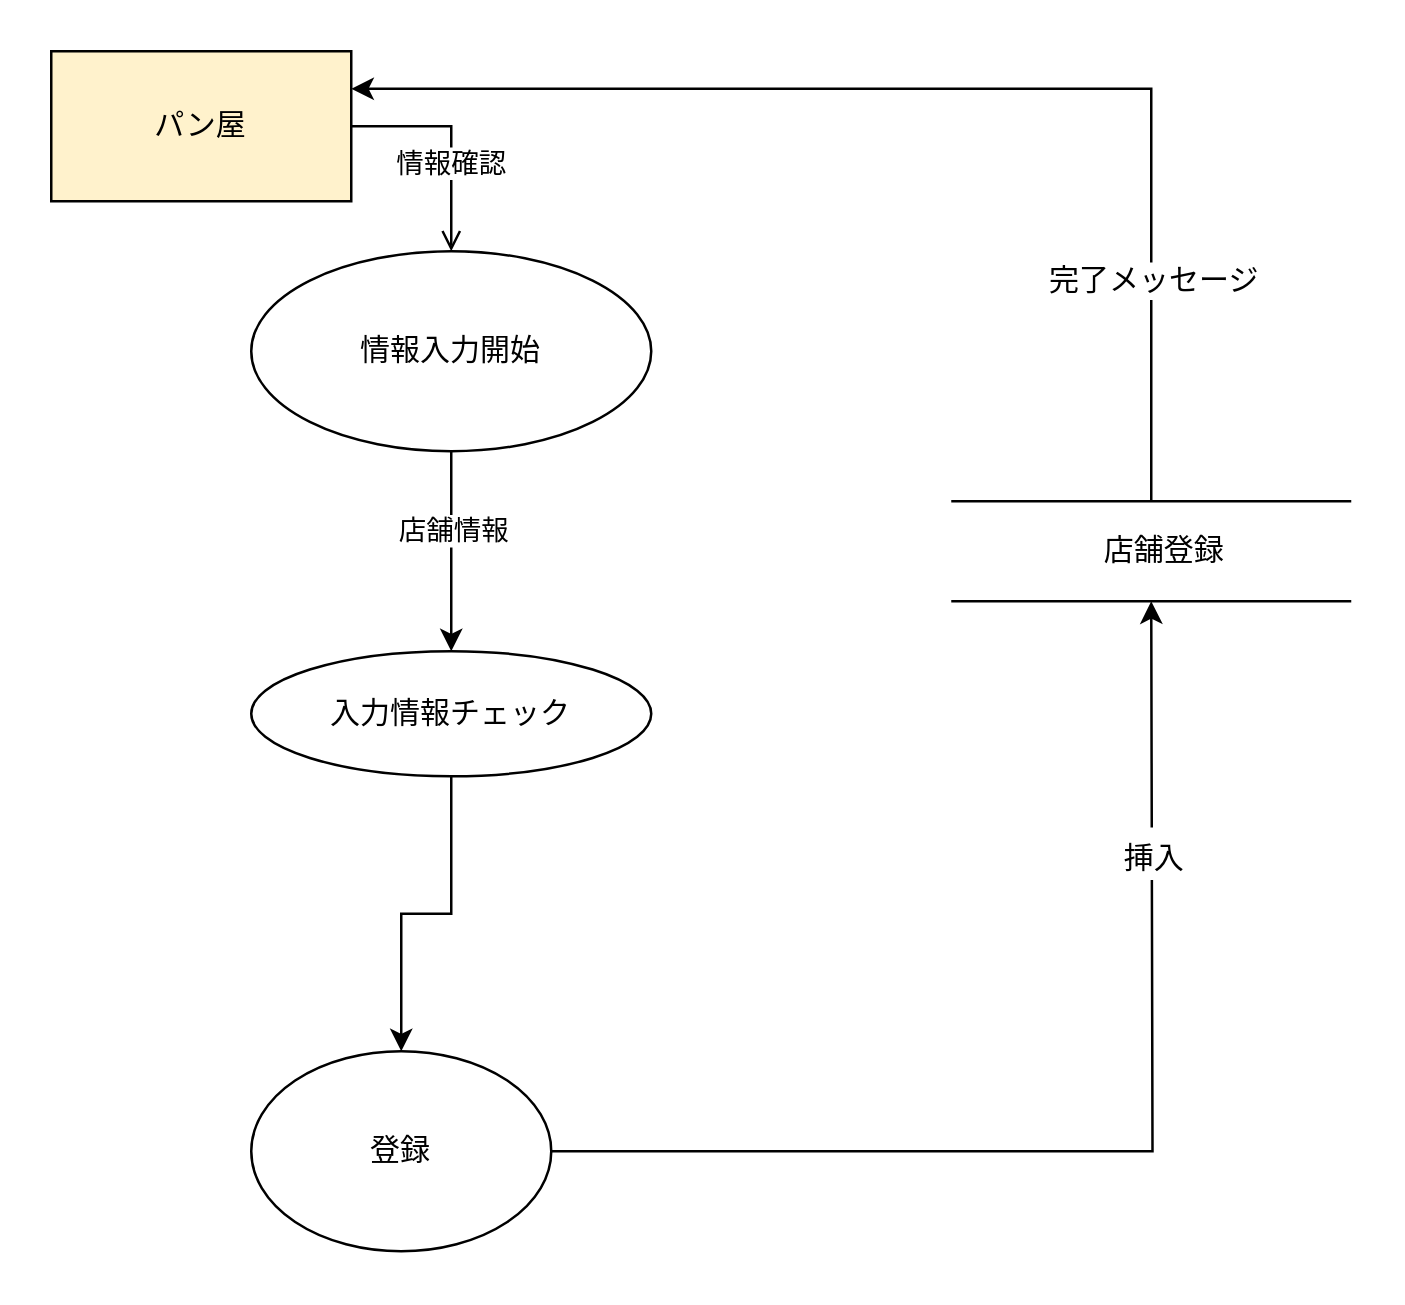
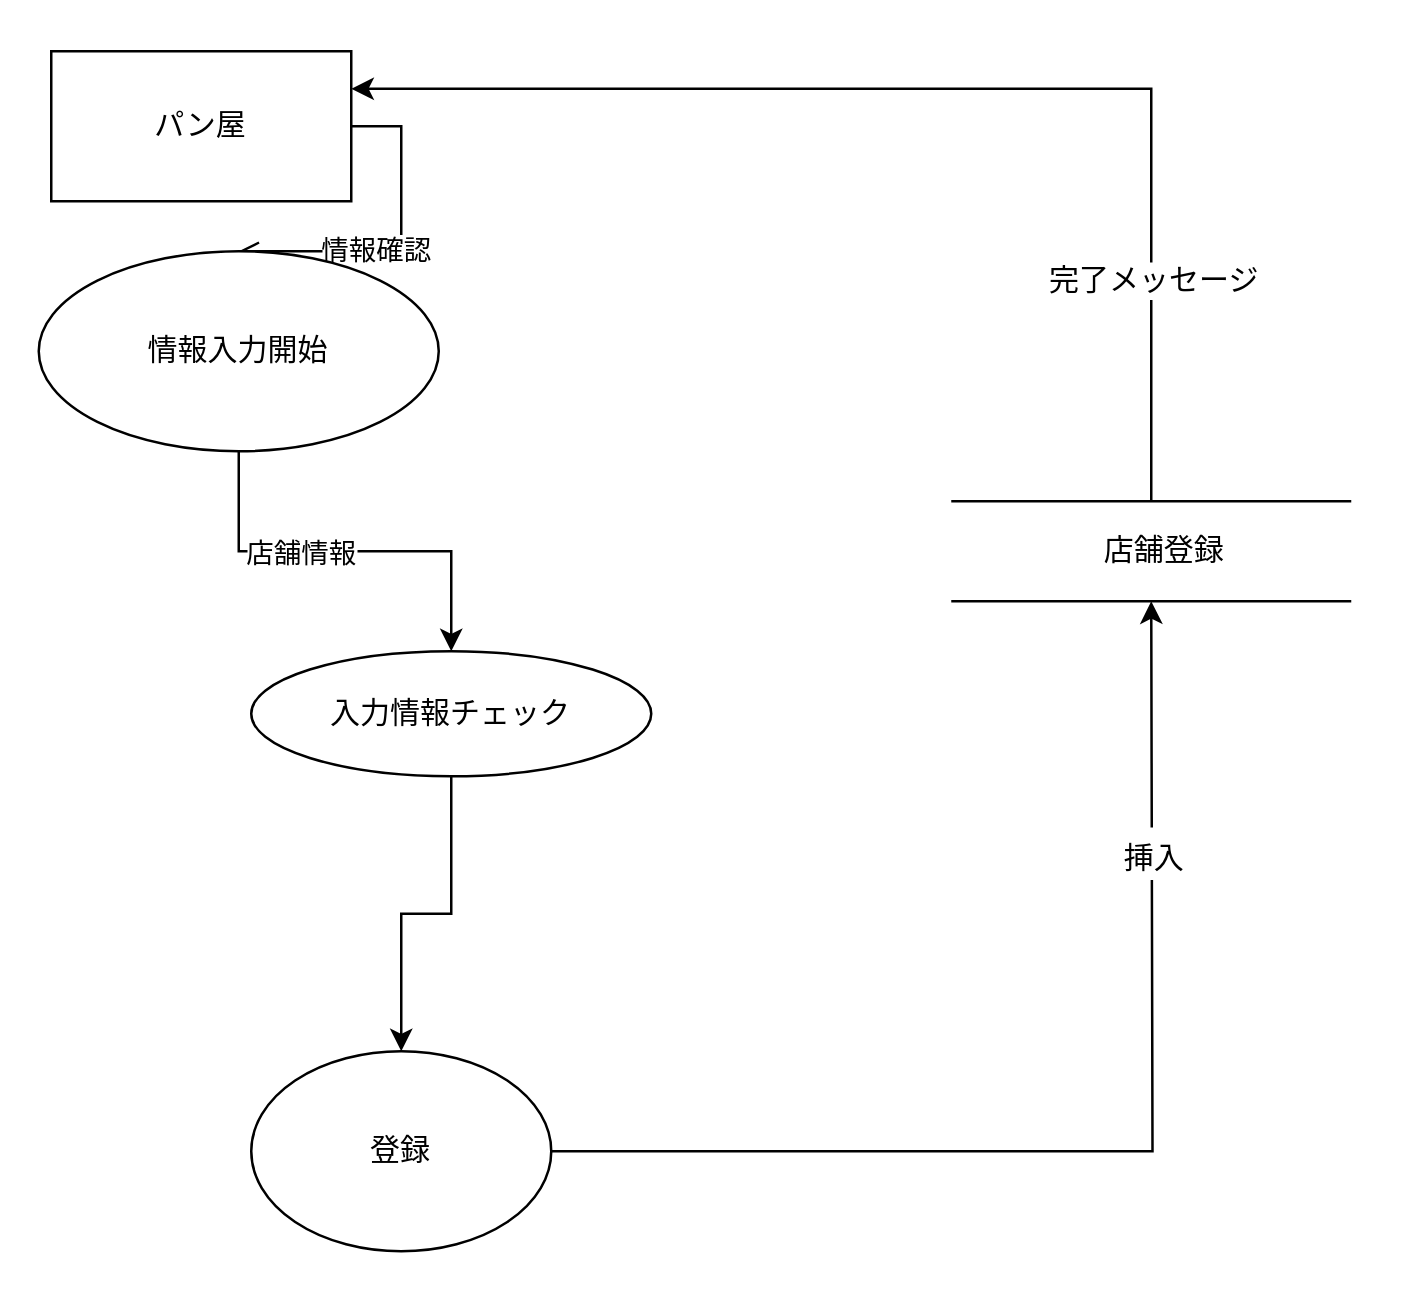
  <mxCell id="0" />
  <mxCell id="1" parent="0" />
  <mxCell id="2" style="edgeStyle=orthogonalEdgeStyle;rounded=0;orthogonalLoop=1;jettySize=auto;html=1;exitX=1;exitY=0.5;exitDx=0;exitDy=0;entryX=0.5;entryY=0;entryDx=0;entryDy=0;endArrow=open;" edge="1" parent="1" source="4" target="7"><mxGeometry relative="1" as="geometry" /></mxCell>
  <mxCell id="3" value="情報確認" style="edgeLabel;html=1;align=center;verticalAlign=middle;resizable=0;points=[];" vertex="1" connectable="0" parent="2"><mxGeometry x="0.204" y="-1" relative="1" as="geometry"><mxPoint as="offset" /></mxGeometry></mxCell>
- <mxCell id="4" value="パン屋" style="rounded=0;whiteSpace=wrap;html=1;fillColor=#fff2cc;" vertex="1" parent="1"><mxGeometry x="20" y="20" width="120" height="60" as="geometry" /></mxCell>
+ <mxCell id="4" value="パン屋" style="rounded=0;whiteSpace=wrap;html=1;" vertex="1" parent="1"><mxGeometry x="20" y="20" width="120" height="60" as="geometry" /></mxCell>
  <mxCell id="5" style="edgeStyle=orthogonalEdgeStyle;rounded=0;orthogonalLoop=1;jettySize=auto;html=1;exitX=0.5;exitY=1;exitDx=0;exitDy=0;entryX=0.5;entryY=0;entryDx=0;entryDy=0;" edge="1" parent="1" source="7" target="9"><mxGeometry relative="1" as="geometry" /></mxCell>
  <mxCell id="6" value="店舗情報" style="edgeLabel;html=1;align=center;verticalAlign=middle;resizable=0;points=[];" vertex="1" connectable="0" parent="5"><mxGeometry x="-0.227" relative="1" as="geometry"><mxPoint as="offset" /></mxGeometry></mxCell>
- <mxCell id="7" value="情報入力開始" style="ellipse;whiteSpace=wrap;html=1;" vertex="1" parent="1"><mxGeometry x="100" y="100" width="160" height="80" as="geometry" /></mxCell>
+ <mxCell id="7" value="情報入力開始" style="ellipse;whiteSpace=wrap;html=1;" vertex="1" parent="1"><mxGeometry x="15" y="100" width="160" height="80" as="geometry" /></mxCell>
  <mxCell id="8" style="edgeStyle=orthogonalEdgeStyle;rounded=0;orthogonalLoop=1;jettySize=auto;html=1;exitX=0.5;exitY=1;exitDx=0;exitDy=0;entryX=0.5;entryY=0;entryDx=0;entryDy=0;" edge="1" parent="1" source="9" target="12"><mxGeometry relative="1" as="geometry" /></mxCell>
  <mxCell id="9" value="入力情報チェック" style="ellipse;whiteSpace=wrap;html=1;" vertex="1" parent="1"><mxGeometry x="100" y="260" width="160" height="50" as="geometry" /></mxCell>
  <mxCell id="10" style="edgeStyle=orthogonalEdgeStyle;rounded=0;orthogonalLoop=1;jettySize=auto;html=1;exitX=1;exitY=0.5;exitDx=0;exitDy=0;fontSize=18;" edge="1" parent="1" source="12"><mxGeometry relative="1" as="geometry"><mxPoint x="460" y="240" as="targetPoint" /></mxGeometry></mxCell>
  <mxCell id="11" value="&lt;span style=&quot;font-size: 12px&quot;&gt;挿入&lt;/span&gt;" style="edgeLabel;html=1;align=center;verticalAlign=middle;resizable=0;points=[];fontSize=18;" vertex="1" connectable="0" parent="10"><mxGeometry x="0.565" relative="1" as="geometry"><mxPoint as="offset" /></mxGeometry></mxCell>
  <mxCell id="12" value="登録" style="ellipse;whiteSpace=wrap;html=1;" vertex="1" parent="1"><mxGeometry x="100" y="420" width="120" height="80" as="geometry" /></mxCell>
  <mxCell id="13" value="" style="endArrow=none;html=1;rounded=0;" edge="1" parent="1"><mxGeometry width="50" height="50" relative="1" as="geometry"><mxPoint x="380" y="200" as="sourcePoint" /><mxPoint x="540" y="200" as="targetPoint" /><Array as="points"><mxPoint x="460" y="200" /></Array></mxGeometry></mxCell>
  <mxCell id="14" value="" style="endArrow=none;html=1;rounded=0;" edge="1" parent="1"><mxGeometry width="50" height="50" relative="1" as="geometry"><mxPoint x="380" y="240" as="sourcePoint" /><mxPoint x="540" y="240" as="targetPoint" /></mxGeometry></mxCell>
  <mxCell id="15" value="&lt;font style=&quot;font-size: 12px&quot;&gt;店舗登録&lt;/font&gt;" style="text;html=1;align=center;verticalAlign=middle;resizable=0;points=[];autosize=1;strokeColor=none;fillColor=none;" vertex="1" parent="1"><mxGeometry x="435" y="210" width="60" height="20" as="geometry" /></mxCell>
  <mxCell id="16" value="" style="endArrow=classic;html=1;rounded=0;fontSize=12;entryX=1;entryY=0.25;entryDx=0;entryDy=0;" edge="1" parent="1" target="4"><mxGeometry width="50" height="50" relative="1" as="geometry"><mxPoint x="460" y="200" as="sourcePoint" /><mxPoint x="460" y="200" as="targetPoint" /><Array as="points"><mxPoint x="460" y="35" /></Array></mxGeometry></mxCell>
  <mxCell id="17" value="完了メッセージ" style="edgeLabel;html=1;align=center;verticalAlign=middle;resizable=0;points=[];fontSize=12;" vertex="1" connectable="0" parent="16"><mxGeometry x="-0.634" relative="1" as="geometry"><mxPoint as="offset" /></mxGeometry></mxCell>
